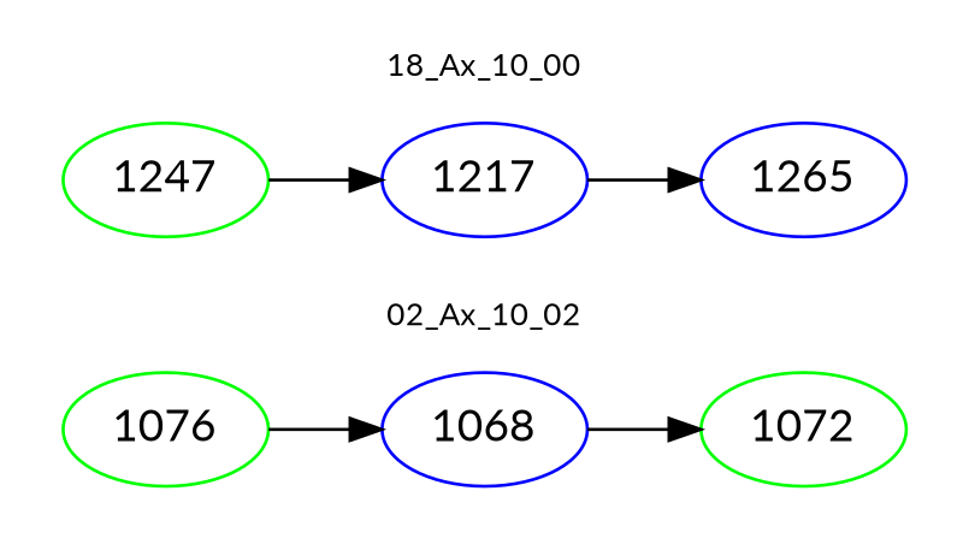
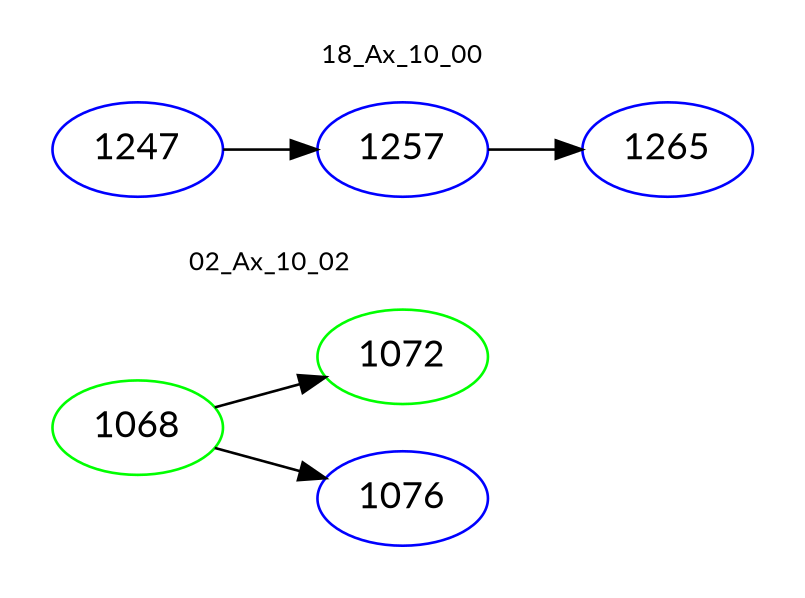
  digraph {
    fontname=Lato
    rankdir=LR
    node [color=green fontname=Lato]
    edge [color=black fontname=Lato]
-   n1 [label=1076]
-   n2 [color=blue label=1068]
+   n1 [color=blue label=1076]
+   n2 [label=1068]
    n3 [label=1072]
-   n4 [label=1247]
-   n5 [color=blue label=1217]
+   n4 [color=blue label=1247]
+   n5 [color=blue label=1257]
    n6 [color=blue label=1265]
    subgraph cluster_1 {
      color=white
      fontsize=10
      label="02_Ax_10_02"
      n1
      n2
      n3
    }
    subgraph cluster_2 {
      color=white
      fontsize=10
      label="18_Ax_10_00"
      n4
      n5
      n6
    }
-   n1 -> n2
+   n2 -> n1
    n2 -> n3
    n4 -> n5
    n5 -> n6
  }
